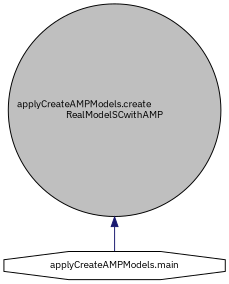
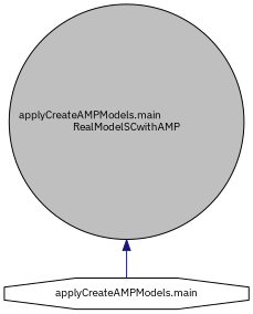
  digraph {
    rankdir=TB
    fontname="IBM Plex Sans"
    node [color=black fontname="IBM Plex Sans" fontsize=10 style=filled]
-   n1 [fillcolor=grey75 fontcolor=black height=0.2 label="applyCreateAMPModels.create\lRealModelSCwithAMP" shape=circle width=0.4]
+   n1 [fillcolor=grey75 fontcolor=black height=0.2 label="applyCreateAMPModels.main\lRealModelSCwithAMP" shape=circle width=0.4]
    n2 [fillcolor=white height=0.2 label="applyCreateAMPModels.main" shape=octagon width=0.4]
    n1 -> n2 [color=midnightblue dir=back fontname="IBM Plex Sans" fontsize=10 labelfontname=Helvetica labelfontsize=10 style=solid]
  }
